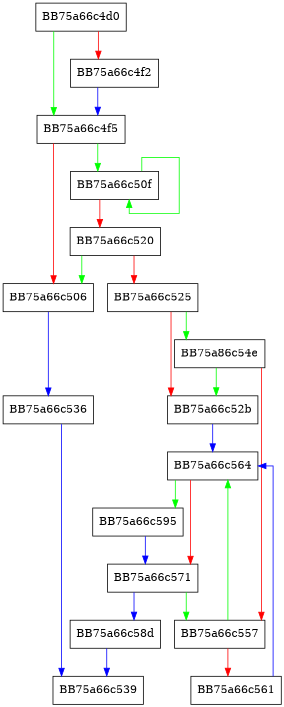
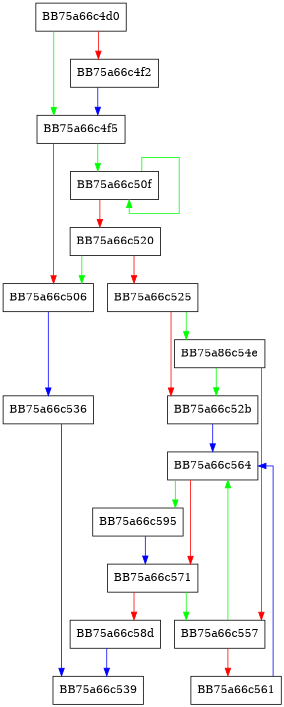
  digraph {
    splines=ortho
    node [shape=box]
    edge [color=green]
    BB75a66c4d0
    BB75a66c4f5
    BB75a66c4f2
    BB75a66c50f
    BB75a66c506
    BB75a66c520
    BB75a66c536
    BB75a66c525
    BB75a66c539
    n10 [label=BB75a86c54e]
    BB75a66c52b
    BB75a66c557
    BB75a66c564
    BB75a66c561
    BB75a66c595
    BB75a66c571
    BB75a66c58d
    BB75a66c4d0 -> BB75a66c4f5
    BB75a66c4d0 -> BB75a66c4f2 [color=red]
    BB75a66c4f5 -> BB75a66c50f
    BB75a66c4f5 -> BB75a66c506 [color=red]
    BB75a66c4f2 -> BB75a66c4f5 [color=blue]
    BB75a66c50f -> BB75a66c50f
    BB75a66c50f -> BB75a66c520 [color=red]
    BB75a66c506 -> BB75a66c536 [color=blue]
    BB75a66c520 -> BB75a66c506
    BB75a66c520 -> BB75a66c525 [color=red]
    BB75a66c536 -> BB75a66c539 [color=blue]
    BB75a66c525 -> n10
    BB75a66c525 -> BB75a66c52b [color=red]
    n10 -> BB75a66c52b
    n10 -> BB75a66c557 [color=red]
    BB75a66c52b -> BB75a66c564 [color=blue]
    BB75a66c557 -> BB75a66c564
    BB75a66c557 -> BB75a66c561 [color=red]
    BB75a66c564 -> BB75a66c595
    BB75a66c564 -> BB75a66c571 [color=red]
    BB75a66c561 -> BB75a66c564 [color=blue]
    BB75a66c595 -> BB75a66c571 [color=blue]
    BB75a66c571 -> BB75a66c557
-   BB75a66c571 -> BB75a66c58d [color=blue]
+   BB75a66c571 -> BB75a66c58d [color=red]
    BB75a66c58d -> BB75a66c539 [color=blue]
  }
